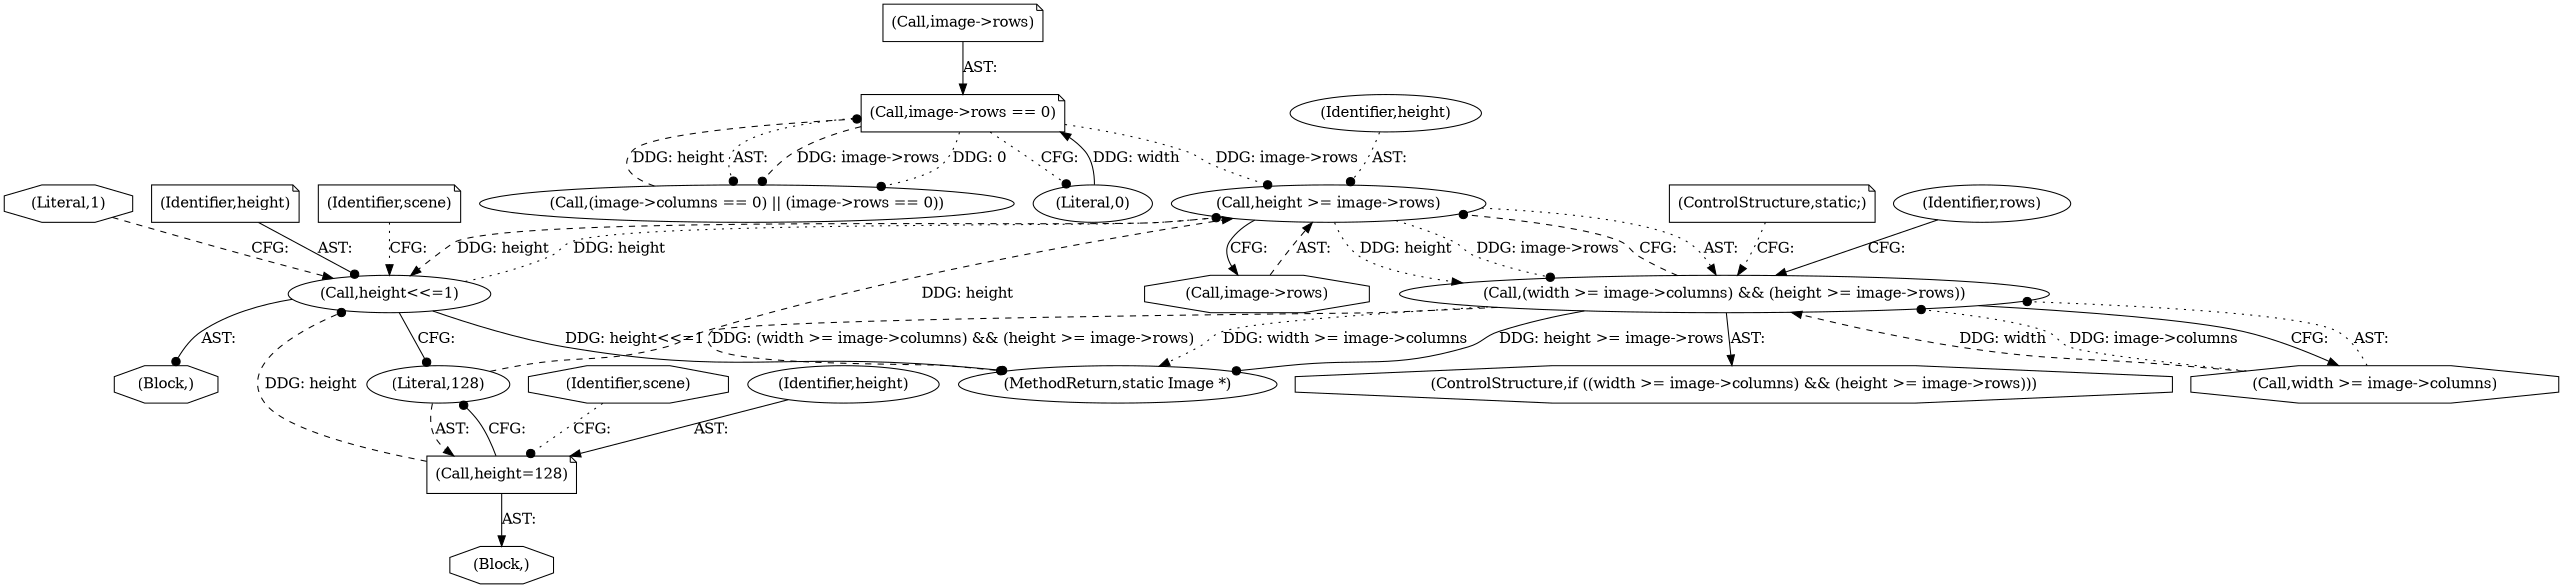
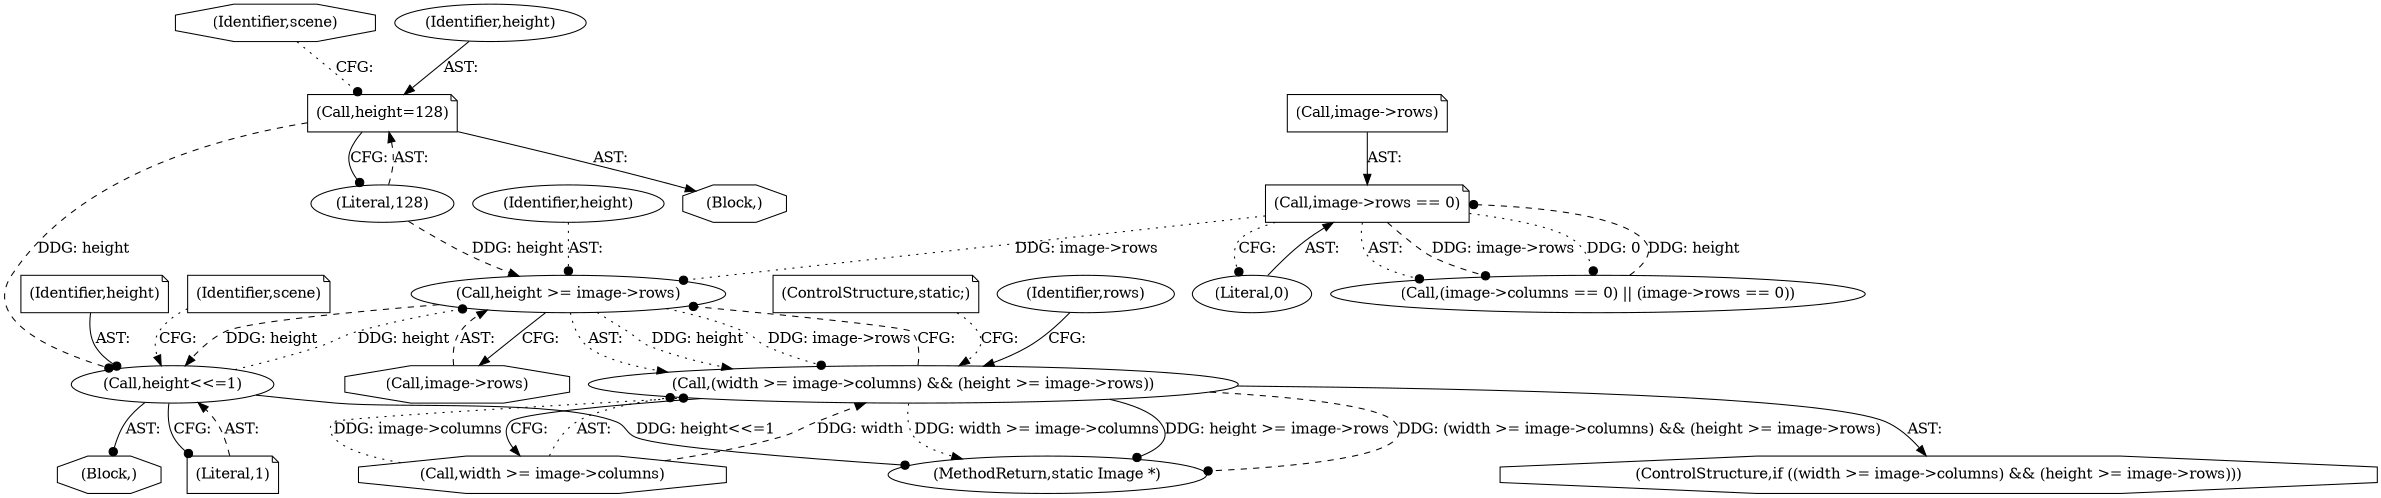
  digraph {
    node [shape=ellipse]
    edge [arrowhead=dot style=dotted]
    n1 [label="(Call,height >= image->rows)"]
    n2 [label="(Call,height<<=1)"]
    n3 [label="(Call,(width >= image->columns) && (height >= image->rows))"]
    n4 [label="(Call,image->rows)" shape=octagon]
    n5 [label="(Block,)" shape=octagon]
-   n6 [label="(Literal,1)" shape=octagon]
+   n6 [label="(Literal,1)" shape=note]
    n7 [label="(MethodReturn,static Image *)"]
    n8 [label="(ControlStructure,if ((width >= image->columns) && (height >= image->rows)))" shape=octagon]
    n9 [label="(Call,width >= image->columns)" shape=octagon]
    n10 [label="(Call,height=128)" shape=note]
    n11 [label="(Block,)" shape=octagon]
    n12 [label="(Literal,128)"]
    n13 [label="(Call,image->rows == 0)" shape=note]
    n14 [label="(Call,(image->columns == 0) || (image->rows == 0))"]
    n15 [label="(Literal,0)"]
    n16 [label="(ControlStructure,static;)" shape=note]
    n17 [label="(Identifier,scene)" shape=octagon]
    n18 [label="(Identifier,height)"]
    n19 [label="(Identifier,height)" shape=note]
    n20 [label="(Call,image->rows)" shape=note]
    n21 [label="(Identifier,scene)" shape=note]
    n22 [label="(Identifier,rows)"]
    n23 [label="(Identifier,height)"]
    n1 -> n2 [arrowhead=normal label="DDG: height" style=dashed]
    n1 -> n3 [arrowhead=normal label="AST: "]
    n1 -> n3 [arrowhead=normal label="DDG: height"]
    n1 -> n3 [label="DDG: image->rows"]
    n1 -> n4 [arrowhead=normal label="CFG: " style=solid]
    n2 -> n1 [label="DDG: height"]
    n2 -> n5 [label="AST: " style=solid]
-   n2 -> n12 [label="CFG: " style=solid]
+   n2 -> n6 [label="CFG: " style=solid]
    n2 -> n7 [label="DDG: height<<=1" style=solid]
    n3 -> n1 [label="CFG: " style=dashed]
    n3 -> n7 [arrowhead=normal label="DDG: width >= image->columns"]
    n3 -> n7 [label="DDG: height >= image->rows" style=solid]
    n3 -> n7 [label="DDG: (width >= image->columns) && (height >= image->rows)" style=dashed]
    n3 -> n8 [arrowhead=normal label="AST: " style=solid]
    n3 -> n9 [arrowhead=normal label="CFG: " style=solid]
    n4 -> n1 [arrowhead=normal label="AST: " style=dashed]
-   n6 -> n2 [arrowhead=normal label="CFG: " style=dashed]
+   n6 -> n2 [arrowhead=normal label="AST: " style=dashed]
    n9 -> n3 [label="AST: "]
    n9 -> n3 [arrowhead=normal label="DDG: width" style=dashed]
    n9 -> n3 [label="DDG: image->columns"]
    n10 -> n2 [label="DDG: height" style=dashed]
    n10 -> n11 [arrowhead=normal label="AST: " style=solid]
    n10 -> n12 [label="CFG: " style=solid]
    n12 -> n1 [arrowhead=normal label="DDG: height" style=dashed]
    n12 -> n10 [arrowhead=normal label="AST: " style=dashed]
    n13 -> n1 [label="DDG: image->rows"]
    n13 -> n14 [label="AST: "]
    n13 -> n14 [label="DDG: image->rows" style=dashed]
    n13 -> n14 [label="DDG: 0"]
    n13 -> n15 [label="CFG: "]
    n14 -> n13 [label="DDG: height" style=dashed]
-   n15 -> n13 [arrowhead=normal label="DDG: width" style=solid]
+   n15 -> n13 [arrowhead=normal label="AST: " style=solid]
    n16 -> n3 [arrowhead=normal label="CFG: "]
    n17 -> n10 [label="CFG: "]
    n18 -> n10 [arrowhead=normal label="AST: " style=solid]
    n19 -> n2 [label="AST: " style=solid]
    n20 -> n13 [arrowhead=normal label="AST: " style=solid]
    n21 -> n2 [arrowhead=normal label="CFG: "]
    n22 -> n3 [arrowhead=normal label="CFG: " style=solid]
    n23 -> n1 [label="AST: "]
  }
